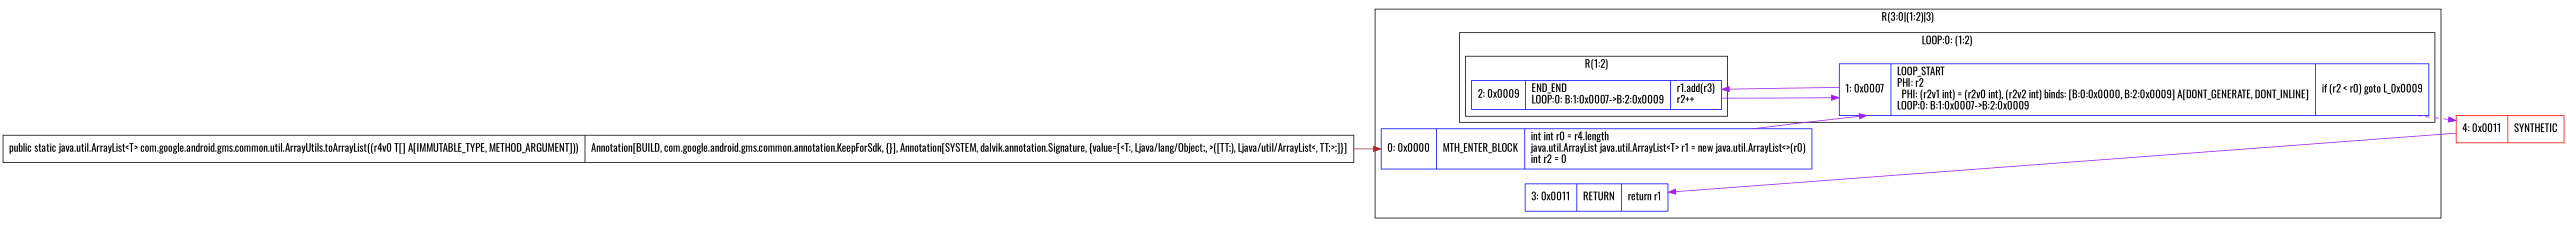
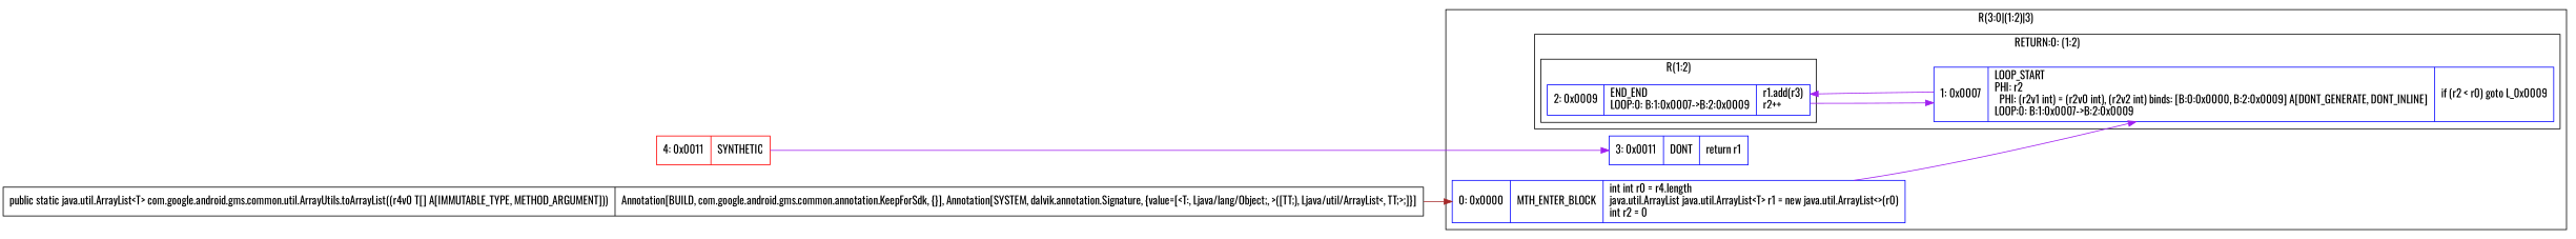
  digraph {
    fontname=Oswald
    rankdir=LR
    node [color=blue fontname=Oswald shape=record]
    edge [color=purple fontname=Oswald]
    n1 [label="{2\:\ 0x0009|END_END\lLOOP:0: B:1:0x0007\-\>B:2:0x0009\l|r1.add(r3)\lr2++\l}"]
    n2 [label="{1\:\ 0x0007|LOOP_START\lPHI: r2 \l  PHI: (r2v1 int) = (r2v0 int), (r2v2 int) binds: [B:0:0x0000, B:2:0x0009] A[DONT_GENERATE, DONT_INLINE]\lLOOP:0: B:1:0x0007\-\>B:2:0x0009\l|if (r2 \< r0) goto L_0x0009\l}"]
    n3 [label="{0\:\ 0x0000|MTH_ENTER_BLOCK\l|int int r0 = r4.length\ljava.util.ArrayList java.util.ArrayList\<T\> r1 = new java.util.ArrayList\<\>(r0)\lint r2 = 0\l}"]
-   n4 [label="{3\:\ 0x0011|RETURN\l|return r1\l}"]
+   n4 [label="{3\:\ 0x0011|DONT\l|return r1\l}"]
    n5 [color=red label="{4\:\ 0x0011|SYNTHETIC\l}"]
    n6 [label="{public static java.util.ArrayList\<T\> com.google.android.gms.common.util.ArrayUtils.toArrayList((r4v0 T[] A[IMMUTABLE_TYPE, METHOD_ARGUMENT]))  | Annotation[BUILD, com.google.android.gms.common.annotation.KeepForSdk, \{\}], Annotation[SYSTEM, dalvik.annotation.Signature, \{value=[\<T:, Ljava\/lang\/Object;, \>([TT;), Ljava\/util\/ArrayList\<, TT;\>;]\}]\l}" color=""]
    subgraph cluster_1 {
      label="R(3:0|(1:2)|3)"
      n3
      n4
      subgraph cluster_2 {
-       label="LOOP:0: (1:2)"
+       label="RETURN:0: (1:2)"
        n2
        subgraph cluster_3 {
          label="R(1:2)"
          n1
        }
      }
    }
    n1 -> n2
    n2 -> n1
-   n2 -> n5 [style=dashed]
    n3 -> n2
    n5 -> n4
    n6 -> n3 [color=brown]
  }
